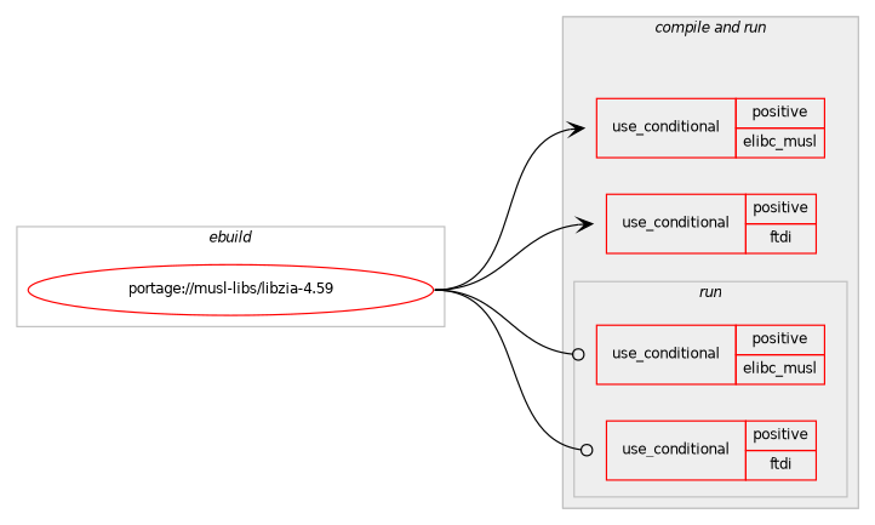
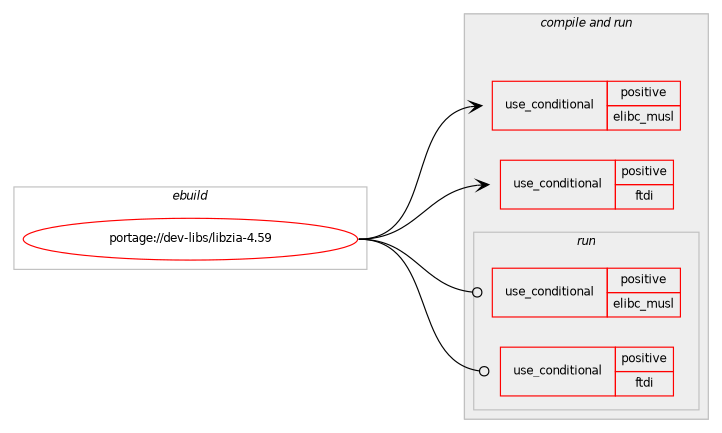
  digraph {
    compound=true
    concentrate=true
    fontname=Helvetica
    fontsize=10
    newrank=true
    rankdir=LR
    ranksep=1.5
    node [color=red fontname=Helvetica fontsize=10 shape=none]
    edge [arrowhead=vee headport=w style=solid tailport=e weight=20]
-   n1 [label="portage://musl-libs/libzia-4.59" width=4 shape=""]
+   n1 [label="portage://dev-libs/libzia-4.59" width=4 shape=""]
    n2 [label=<<TABLE BORDER="0" CELLBORDER="1" CELLSPACING="0" CELLPADDING="4"><TR><TD ROWSPAN="3" CELLPADDING="10">use_conditional</TD></TR><TR><TD>positive</TD></TR><TR><TD>elibc_musl</TD></TR></TABLE>>]
    n3 [label=<<TABLE BORDER="0" CELLBORDER="1" CELLSPACING="0" CELLPADDING="4"><TR><TD ROWSPAN="3" CELLPADDING="10">use_conditional</TD></TR><TR><TD>positive</TD></TR><TR><TD>ftdi</TD></TR></TABLE>>]
    n4 [label=<<TABLE BORDER="0" CELLBORDER="1" CELLSPACING="0" CELLPADDING="4"><TR><TD ROWSPAN="3" CELLPADDING="10">use_conditional</TD></TR><TR><TD>positive</TD></TR><TR><TD>elibc_musl</TD></TR></TABLE>>]
    n5 [label=<<TABLE BORDER="0" CELLBORDER="1" CELLSPACING="0" CELLPADDING="4"><TR><TD ROWSPAN="3" CELLPADDING="10">use_conditional</TD></TR><TR><TD>positive</TD></TR><TR><TD>ftdi</TD></TR></TABLE>>]
    subgraph cluster_1 {
      color=gray
      label=<<i>ebuild</i>>
      rank=same
      n1
    }
    subgraph cluster_2 {
      color=gray
      label=<<i>dependencies</i>>
      subgraph cluster_3 {
        color=gray
        fillcolor="#eeeeee"
        label=<<i>compile</i>>
        style=filled
        subgraph sub_4 {
          color=gray
          fillcolor="#eeeeee"
          label=<<i>compile</i>>
          style=filled
          n2
        }
        subgraph sub_5 {
          color=gray
          fillcolor="#eeeeee"
          label=<<i>compile</i>>
          style=filled
          n3
        }
      }
      subgraph cluster_6 {
        color=gray
        fillcolor="#eeeeee"
        label=<<i>compile and run</i>>
        style=filled
      }
      subgraph cluster_7 {
        color=gray
        fillcolor="#eeeeee"
        label=<<i>run</i>>
        style=filled
        subgraph sub_8 {
          color=gray
          fillcolor="#eeeeee"
          label=<<i>run</i>>
          style=filled
          n4
        }
        subgraph sub_9 {
          color=gray
          fillcolor="#eeeeee"
          label=<<i>run</i>>
          style=filled
          n5
        }
      }
    }
    subgraph cluster_10 {
      color=gray
      label=<<i>candidates</i>>
      rank=same
    }
    n1 -> n2
    n1 -> n3
    n1 -> n4 [arrowhead=odot]
    n1 -> n5 [arrowhead=odot]
  }
